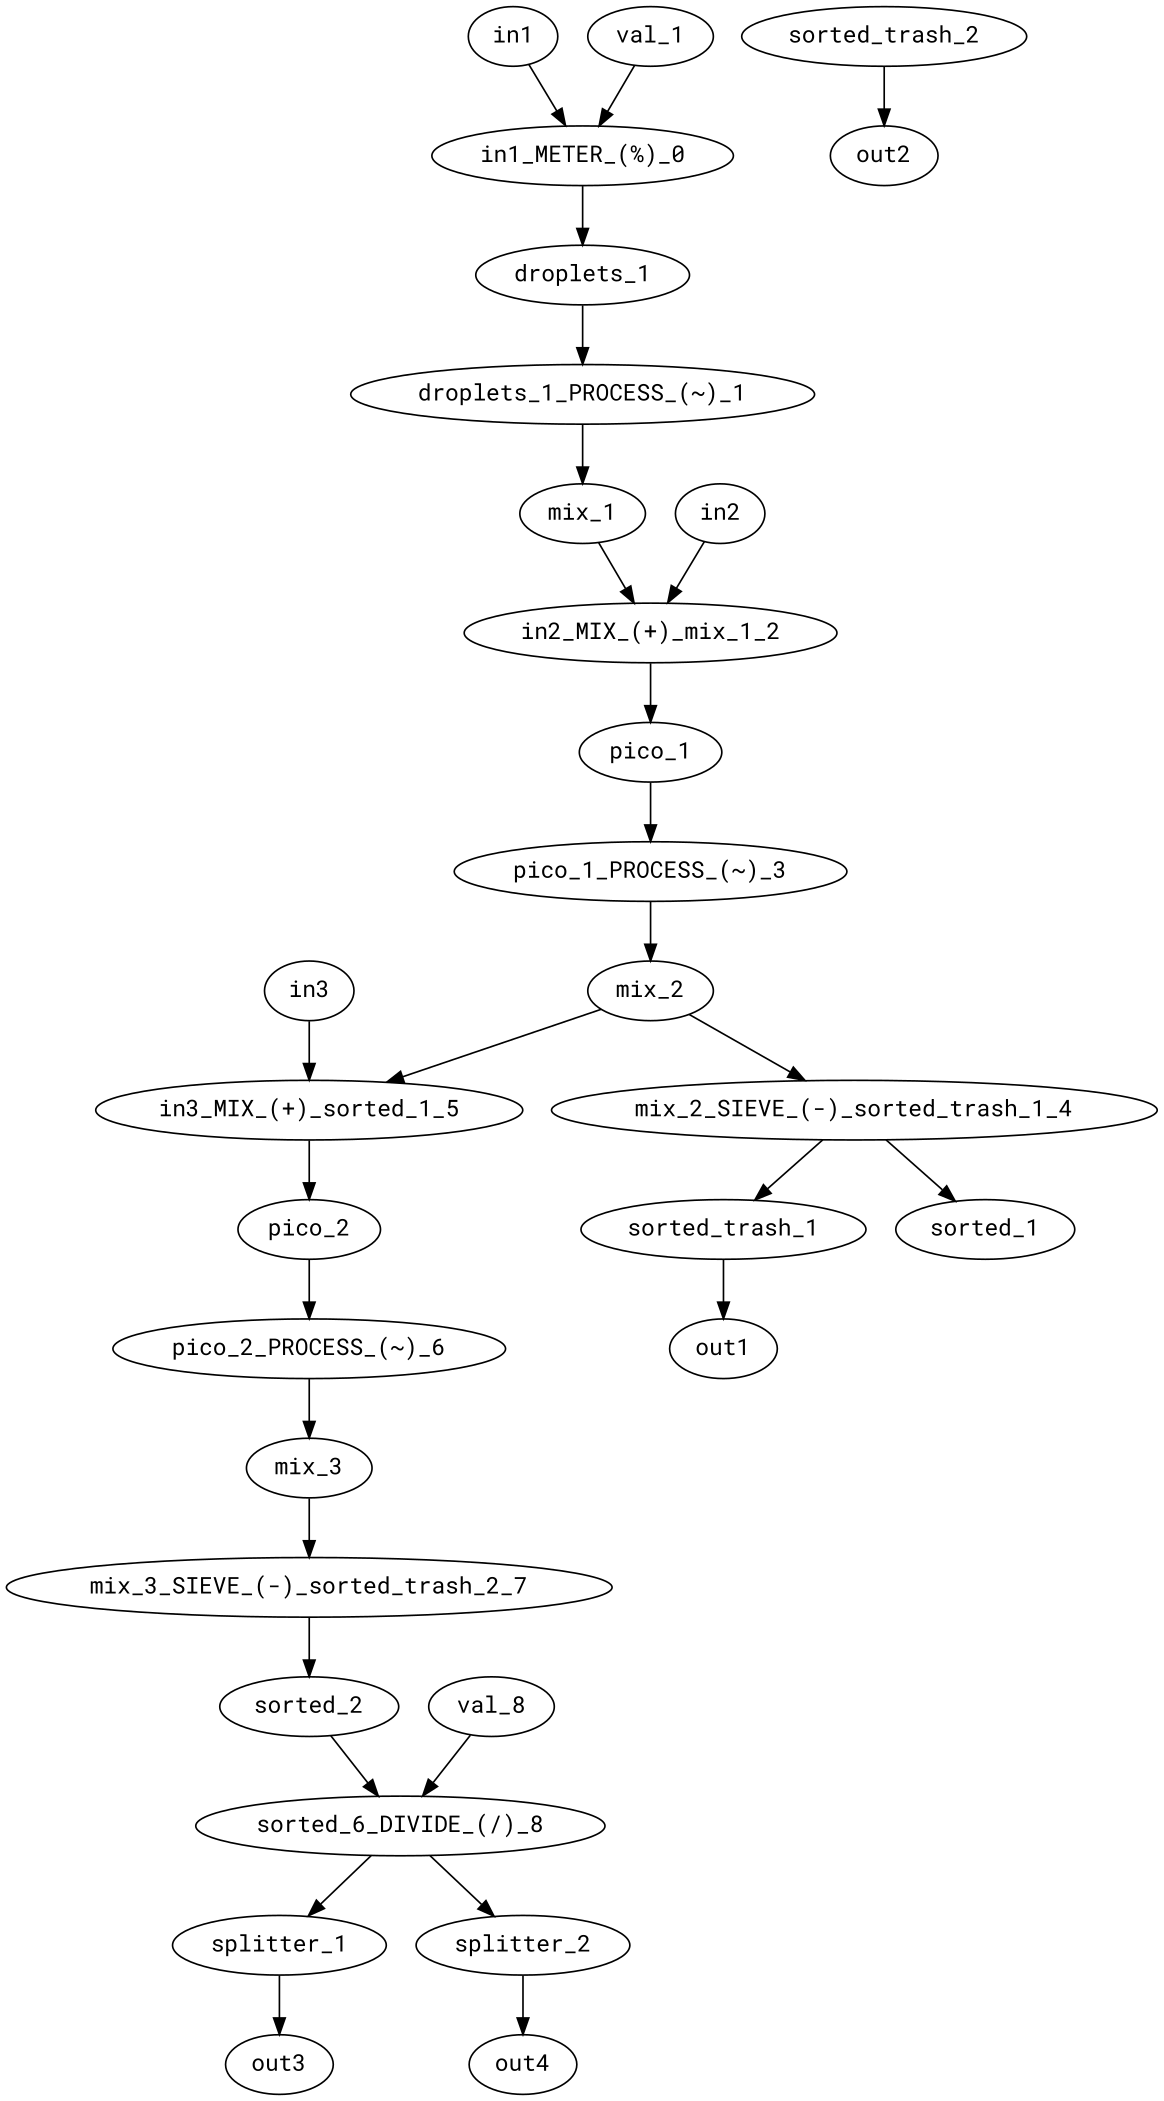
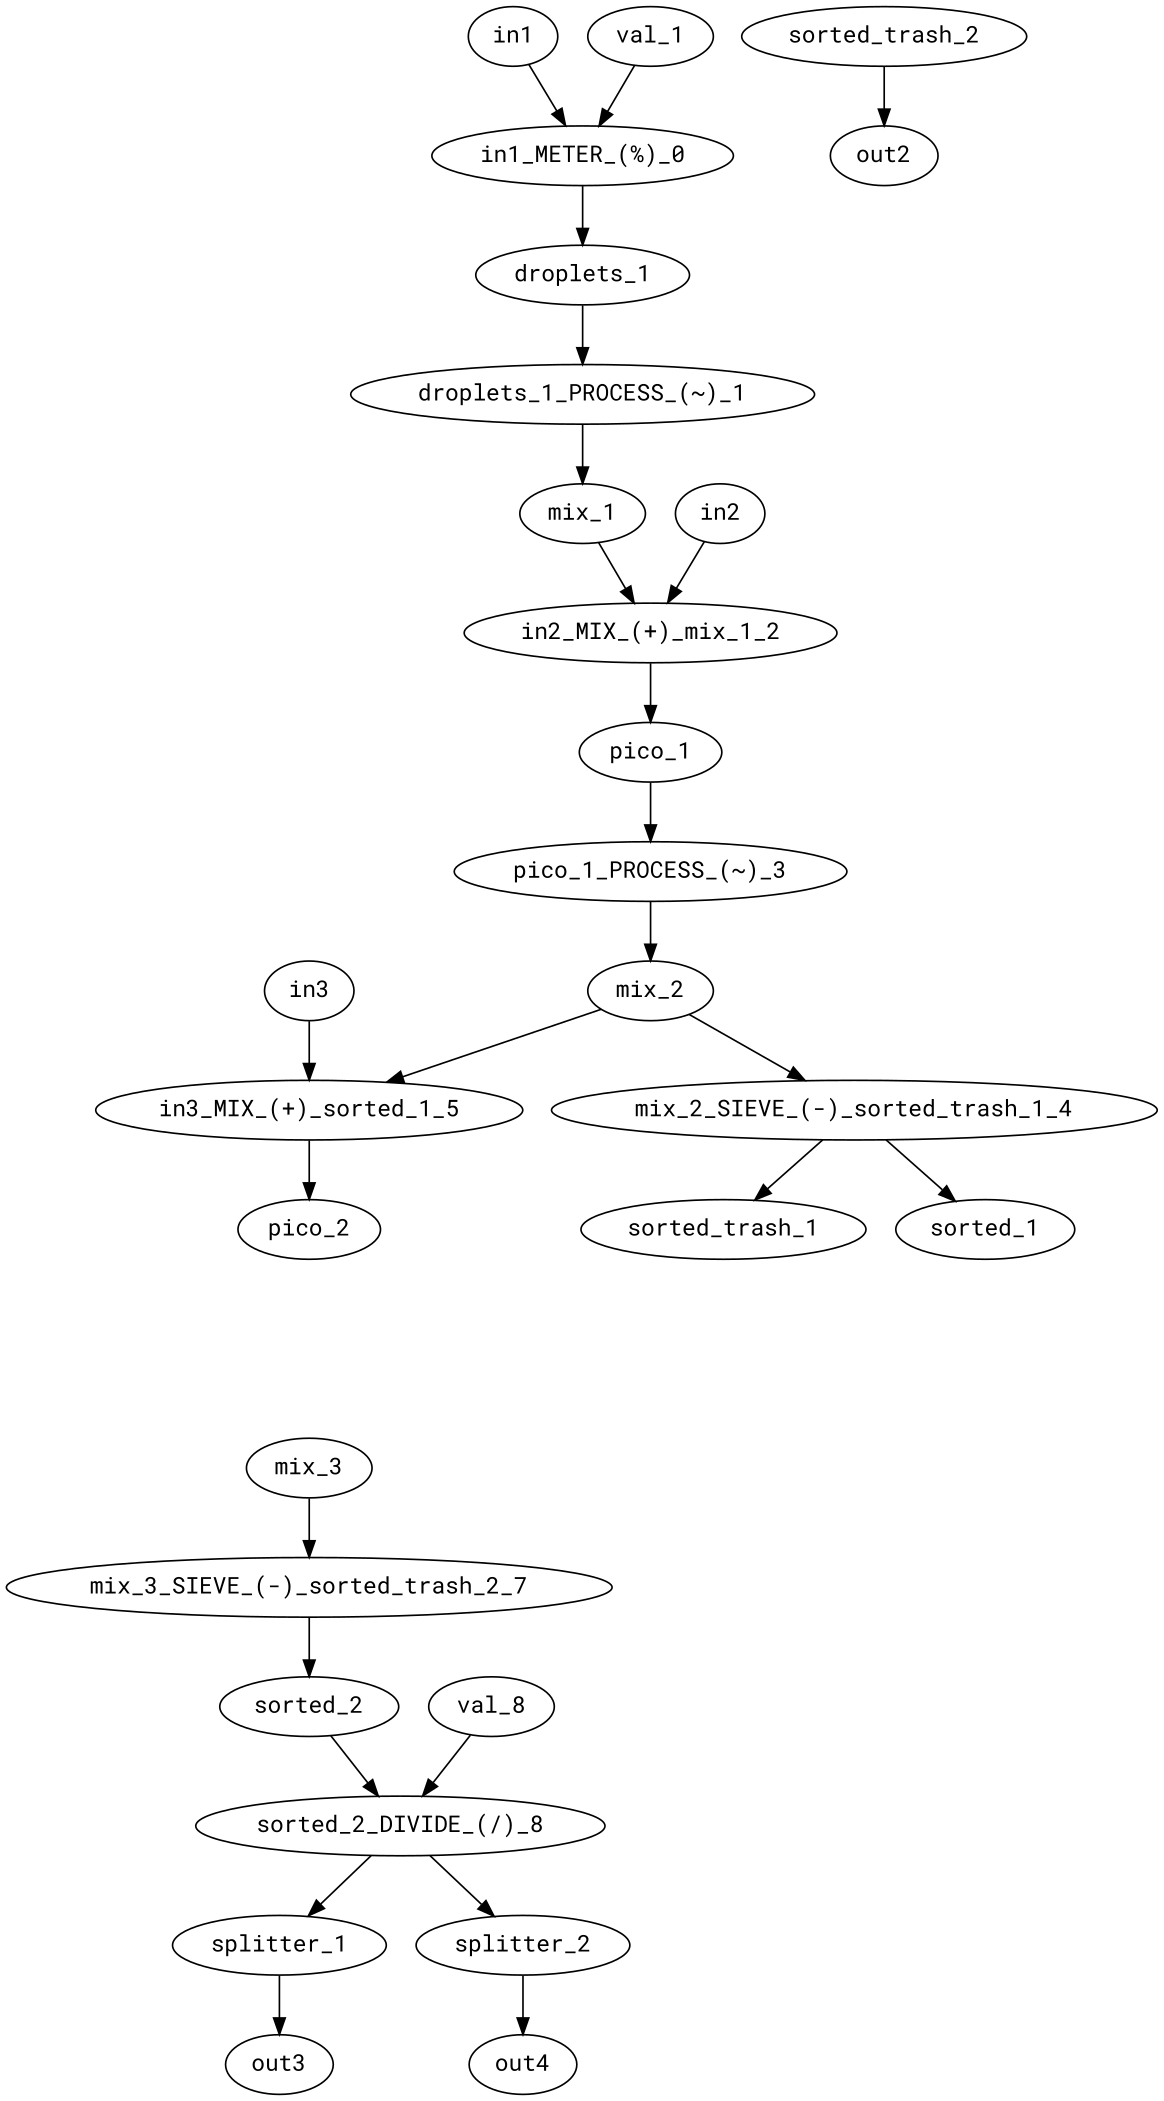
  strict digraph {
    fontname="Roboto Mono"
    node [fontname="Roboto Mono"]
    edge [fontname="Roboto Mono"]
    in1
    "in1_METER_(%)_0"
    droplets_1
    "droplets_1_PROCESS_(~)_1"
    in2
    "in2_MIX_(+)_mix_1_2"
    pico_1
    "pico_1_PROCESS_(~)_3"
    in3
    "in3_MIX_(+)_sorted_1_5"
    pico_2
-   "pico_2_PROCESS_(~)_6"
    mix_1
    mix_2
    "mix_2_SIEVE_(-)_sorted_trash_1_4"
    sorted_trash_1
    sorted_1
-   out1
    mix_3
    "mix_3_SIEVE_(-)_sorted_trash_2_7"
    sorted_2
    sorted_trash_2
    out2
-   "sorted_2_DIVIDE_(/)_8" [label="sorted_6_DIVIDE_(/)_8"]
+   "sorted_2_DIVIDE_(/)_8"
    splitter_1
    splitter_2
    out3
    out4
    val_1
    n30 [label=val_8]
    in1 -> "in1_METER_(%)_0"
    "in1_METER_(%)_0" -> droplets_1
    droplets_1 -> "droplets_1_PROCESS_(~)_1"
    "droplets_1_PROCESS_(~)_1" -> mix_1
    in2 -> "in2_MIX_(+)_mix_1_2"
    "in2_MIX_(+)_mix_1_2" -> pico_1
    pico_1 -> "pico_1_PROCESS_(~)_3"
    "pico_1_PROCESS_(~)_3" -> mix_2
    in3 -> "in3_MIX_(+)_sorted_1_5"
    "in3_MIX_(+)_sorted_1_5" -> pico_2
-   pico_2 -> "pico_2_PROCESS_(~)_6"
-   "pico_2_PROCESS_(~)_6" -> mix_3
    mix_1 -> "in2_MIX_(+)_mix_1_2"
    mix_2 -> "in3_MIX_(+)_sorted_1_5"
    mix_2 -> "mix_2_SIEVE_(-)_sorted_trash_1_4"
    "mix_2_SIEVE_(-)_sorted_trash_1_4" -> sorted_trash_1
    "mix_2_SIEVE_(-)_sorted_trash_1_4" -> sorted_1
-   sorted_trash_1 -> out1
    mix_3 -> "mix_3_SIEVE_(-)_sorted_trash_2_7"
    "mix_3_SIEVE_(-)_sorted_trash_2_7" -> sorted_2
    sorted_2 -> "sorted_2_DIVIDE_(/)_8"
    sorted_trash_2 -> out2
    "sorted_2_DIVIDE_(/)_8" -> splitter_1
    "sorted_2_DIVIDE_(/)_8" -> splitter_2
    splitter_1 -> out3
    splitter_2 -> out4
    val_1 -> "in1_METER_(%)_0"
    n30 -> "sorted_2_DIVIDE_(/)_8"
  }
